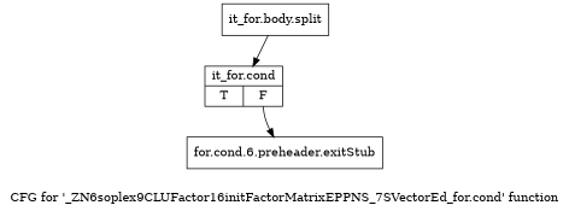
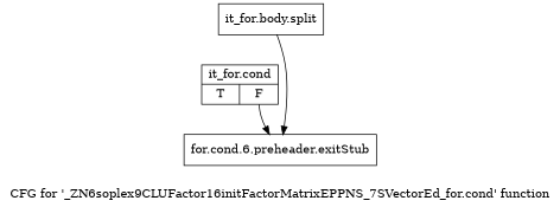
  digraph {
    label="CFG for '_ZN6soplex9CLUFactor16initFactorMatrixEPPNS_7SVectorEd_for.cond' function"
    node [shape=record]
    n1 [label="{it_for.cond|{<s0>T|<s1>F}}"]
    n2 [label="{for.cond.6.preheader.exitStub}"]
    n3 [label="{it_for.body.split}"]
    n1 -> n2 [tailport=s1]
-   n3 -> n1
+   n3 -> n2
  }
